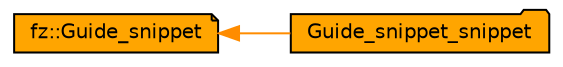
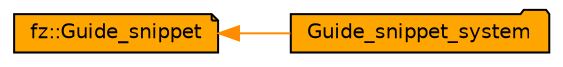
  digraph {
    rankdir=LR
    node [color=black fillcolor=orange fontname=Helvetica fontsize=10 style=filled]
    n1 [height=0.2 label="fz::Guide_snippet" shape=note width=0.4]
-   n2 [height=0.2 label=Guide_snippet_snippet shape=folder width=0.4]
+   n2 [height=0.2 label=Guide_snippet_system shape=folder width=0.4]
    n1 -> n2 [color=darkorange dir=back fontname=Helvetica fontsize=10 labelfontname=Helvetica labelfontsize=10 style=solid]
  }
